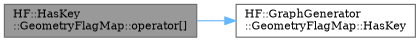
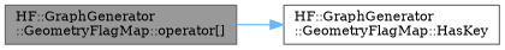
  digraph {
    rankdir=LR
    fontname="DejaVu Serif"
    node [fontname="DejaVu Serif" fontsize=10 shape=box style=filled]
-   n1 [color=gray40 fillcolor=grey60 fontcolor=black height=0.2 label="HF::HasKey\l::GeometryFlagMap::operator[]" width=0.4]
+   n1 [color=gray40 fillcolor=grey60 fontcolor=black height=0.2 label="HF::GraphGenerator\l::GeometryFlagMap::operator[]" width=0.4]
    n2 [color=grey40 fillcolor=white height=0.2 label="HF::GraphGenerator\l::GeometryFlagMap::HasKey" width=0.4]
    n1 -> n2 [color=steelblue1 fontname="DejaVu Serif" fontsize=10 labelfontname=Helvetica labelfontsize=10 style=solid]
  }
